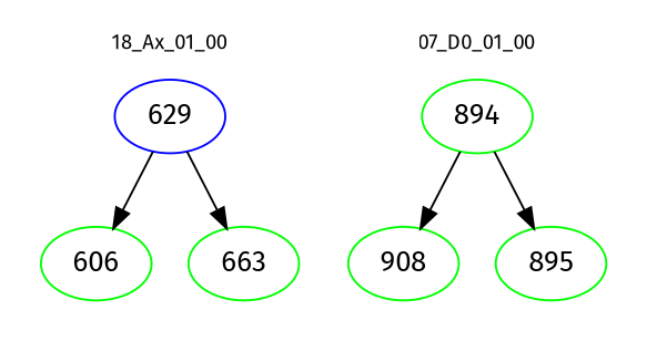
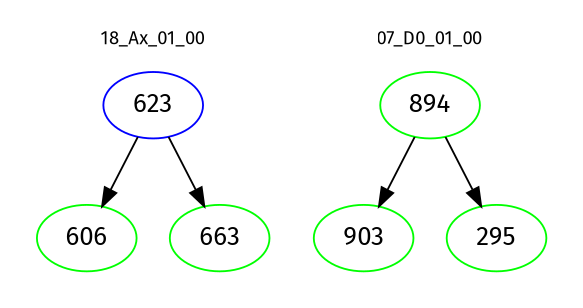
  digraph {
    fontname="Fira Sans"
    node [color=green fontname="Fira Sans"]
    edge [color=black fontname="Fira Sans"]
-   n1 [color=blue label=629]
+   n1 [color=blue label=623]
    n2 [label=606]
    n3 [label=663]
    n4 [label=894]
-   n5 [label=908]
-   n6 [label=895]
+   n5 [label=903]
+   n6 [label=295]
    subgraph cluster_1 {
      color=white
      fontsize=10
      label="18_Ax_01_00"
      n1
      n2
      n3
    }
    subgraph cluster_2 {
      color=white
      fontsize=10
      label="07_D0_01_00"
      n4
      n5
      n6
    }
    n1 -> n2
    n1 -> n3
    n4 -> n5
    n4 -> n6
  }
